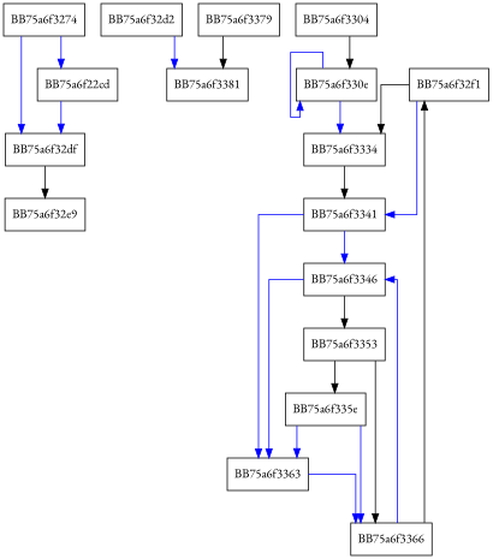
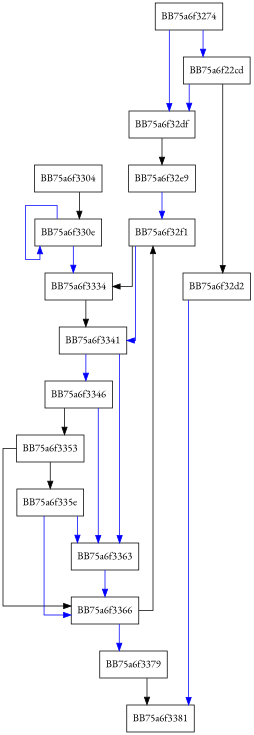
  digraph {
    fontname="EB Garamond"
    splines=ortho
    node [fontname="EB Garamond" shape=box]
    edge [color=blue fontname="EB Garamond"]
    BB75a6f3274
    BB75a6f32df
    n3 [label=BB75a6f22cd]
    BB75a6f32e9
    BB75a6f32d2
    BB75a6f3379
    BB75a6f3381
    BB75a6f32f1
    BB75a6f3341
    BB75a6f3334
    BB75a6f3346
    BB75a6f3363
    BB75a6f3304
    BB75a6f330e
    BB75a6f3366
    BB75a6f3353
    BB75a6f335e
    BB75a6f3274 -> BB75a6f32df
    BB75a6f3274 -> n3
    BB75a6f32df -> BB75a6f32e9 [color=black]
    n3 -> BB75a6f32df
+   n3 -> BB75a6f32d2 [color=black]
+   BB75a6f32e9 -> BB75a6f32f1
    BB75a6f32d2 -> BB75a6f3381
    BB75a6f3379 -> BB75a6f3381 [color=black]
    BB75a6f32f1 -> BB75a6f3341
    BB75a6f32f1 -> BB75a6f3334 [color=black]
    BB75a6f3341 -> BB75a6f3346
    BB75a6f3341 -> BB75a6f3363
    BB75a6f3334 -> BB75a6f3341 [color=black]
    BB75a6f3346 -> BB75a6f3363
    BB75a6f3346 -> BB75a6f3353 [color=black]
    BB75a6f3363 -> BB75a6f3366
    BB75a6f3304 -> BB75a6f330e [color=black]
    BB75a6f330e -> BB75a6f3334
    BB75a6f330e -> BB75a6f330e
-   BB75a6f3366 -> BB75a6f3346
+   BB75a6f3366 -> BB75a6f3379
    BB75a6f3366 -> BB75a6f32f1 [color=black]
    BB75a6f3353 -> BB75a6f3366 [color=black]
    BB75a6f3353 -> BB75a6f335e [color=black]
    BB75a6f335e -> BB75a6f3363
    BB75a6f335e -> BB75a6f3366
  }
